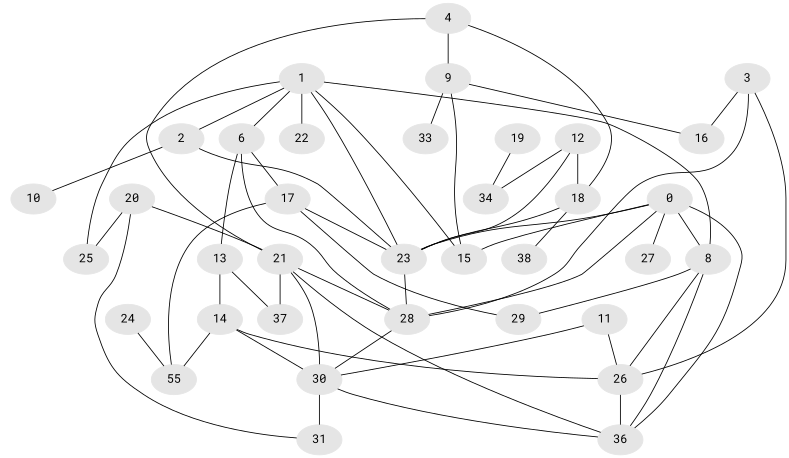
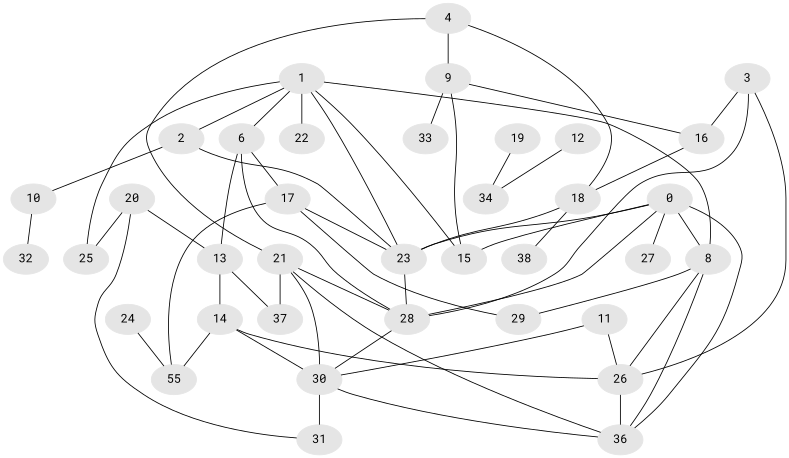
  graph {
    fontname="Roboto Mono"
    node [color=gray90 fontname="Roboto Mono" style=filled]
    edge [fontname="Roboto Mono" weight=1.0]
    1
    2
    6
    8
    15
    22
    23
    25
    10
    28
    13
    17
    26
    36
    29
+   32
    3
    16
    18
    30
    4
    9
    21
    33
    38
    37
    14
    n28 [label=55]
    n29 [label=0]
    27
    11
    31
    12
    34
    19
    20
    24
    1 -- 2
    1 -- 6
    1 -- 8
    1 -- 15
    1 -- 22
    1 -- 23
    1 -- 25
    2 -- 23
    2 -- 10
    6 -- 28
    6 -- 13
    6 -- 17
    8 -- 26
    8 -- 36
    8 -- 29
    23 -- 28
+   10 -- 32
    28 -- 30 [weight=2.0]
    13 -- 37
    13 -- 14
    17 -- 23
    17 -- 29
    17 -- n28
    26 -- 36
    3 -- 28
    3 -- 26
    3 -- 16
-   12 -- 18
+   16 -- 18
    18 -- 23
    18 -- 38
    30 -- 36
    30 -- 31 [weight=2.0]
    4 -- 18
    4 -- 9
    4 -- 21
    9 -- 15
    9 -- 16
    9 -- 33 [weight=2.0]
    21 -- 28
    21 -- 36
    21 -- 30
    21 -- 37
    14 -- 26
    14 -- 30
    14 -- n28
    n29 -- 8
    n29 -- 15
    n29 -- 23
    n29 -- 28
    n29 -- 36
    n29 -- 27
    11 -- 26
    11 -- 30
-   12 -- 23
    12 -- 34
    19 -- 34
    20 -- 25 [weight=2.0]
-   20 -- 21
+   20 -- 13
    20 -- 31
    24 -- n28
  }
